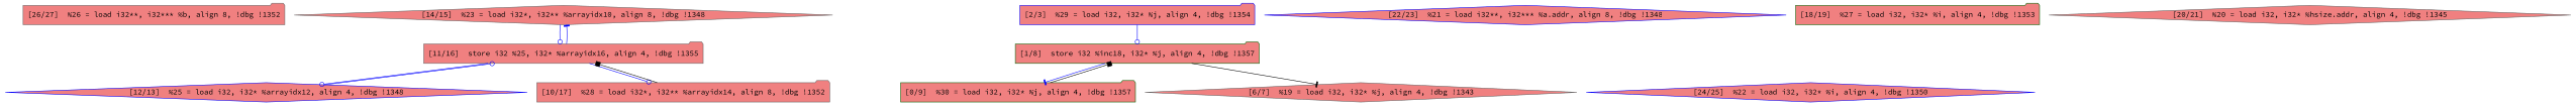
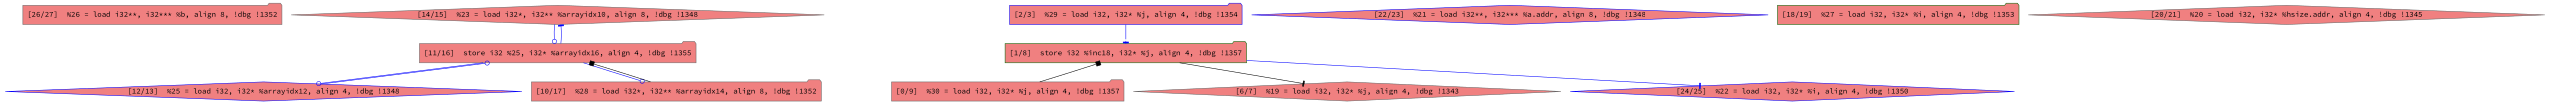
  digraph {
    fontname="Source Code Pro"
    node [color=gray40 fillcolor=lightcoral fontname="Source Code Pro" shape=folder style=filled]
    edge [arrowhead=odot color=blue fontname="Source Code Pro"]
    n1 [label="[26/27]  %26 = load i32**, i32*** %b, align 8, !dbg !1352"]
    n2 [label="[14/15]  %23 = load i32*, i32** %arrayidx10, align 8, !dbg !1348" shape=diamond]
    n3 [label="[11/16]  store i32 %25, i32* %arrayidx16, align 4, !dbg !1355"]
    n4 [color=blue label="[12/13]  %25 = load i32, i32* %arrayidx12, align 4, !dbg !1348" shape=diamond]
    n5 [label="[10/17]  %28 = load i32*, i32** %arrayidx14, align 8, !dbg !1352"]
    n6 [color=darkgreen label="[1/8]  store i32 %inc18, i32* %j, align 4, !dbg !1357"]
-   n7 [color=darkgreen label="[0/9]  %30 = load i32, i32* %j, align 4, !dbg !1357"]
+   n7 [label="[0/9]  %30 = load i32, i32* %j, align 4, !dbg !1357"]
    n8 [label="[6/7]  %19 = load i32, i32* %j, align 4, !dbg !1343" shape=diamond]
    n9 [color=blue label="[2/3]  %29 = load i32, i32* %j, align 4, !dbg !1354"]
    n10 [color=blue label="[24/25]  %22 = load i32, i32* %i, align 4, !dbg !1350" shape=diamond]
    n11 [color=blue label="[22/23]  %21 = load i32**, i32*** %a.addr, align 8, !dbg !1348" shape=diamond]
    n12 [color=darkgreen label="[18/19]  %27 = load i32, i32* %i, align 4, !dbg !1353"]
    n13 [label="[20/21]  %20 = load i32, i32* %hsize.addr, align 4, !dbg !1345" shape=diamond]
    n2 -> n3
    n3 -> n2 [arrowhead=tee]
    n3 -> n4
    n3 -> n5
    n4 -> n3
    n5 -> n3 [arrowhead=box color=black]
-   n6 -> n7 [arrowhead=tee]
+   n6 -> n10 [arrowhead=tee]
    n6 -> n8 [arrowhead=tee color=black]
    n7 -> n6 [arrowhead=box color=black]
-   n9 -> n6
+   n9 -> n6 [arrowhead=tee]
  }
